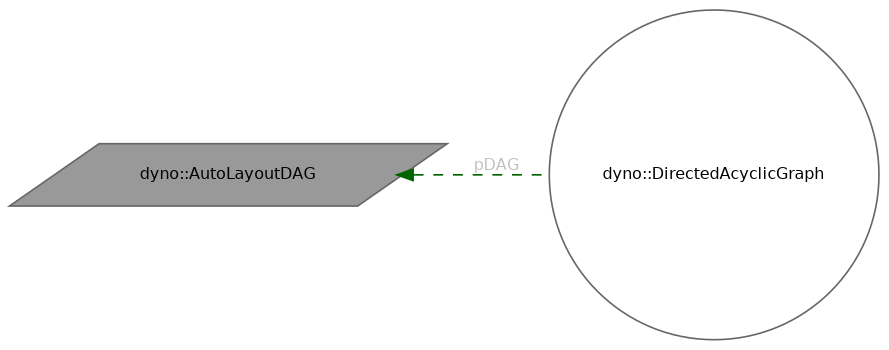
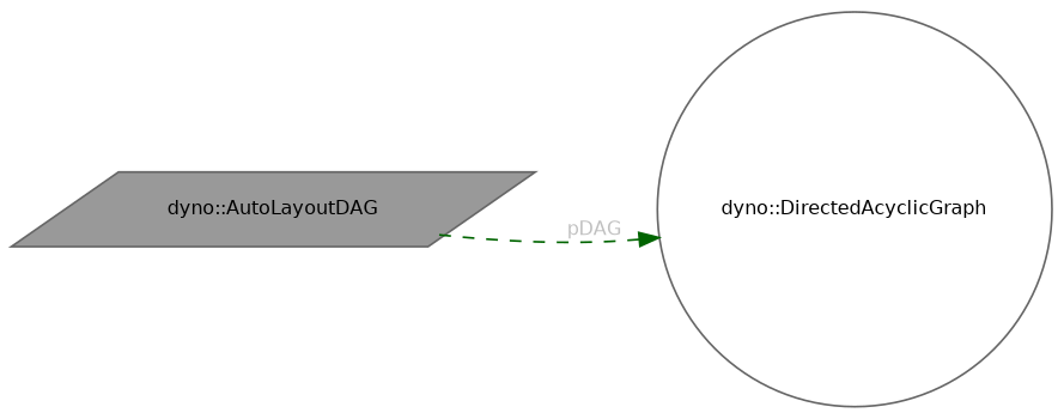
  digraph {
    rankdir=LR
    node [color=gray40 fontname=Helvetica fontsize=10 style=filled]
    n1 [fillcolor=grey60 fontcolor=black height=0.2 label="dyno::AutoLayoutDAG" shape=parallelogram width=0.4]
    n2 [fillcolor=white height=0.2 label="dyno::DirectedAcyclicGraph" shape=circle width=0.4]
-   n1 -> n2 [color=darkgreen dir=back fontcolor=grey fontname=Helvetica fontsize=10 label=" pDAG" labelfontname=Helvetica labelfontsize=10 style=dashed]
+   n2 -> n1 [color=darkgreen dir=back fontcolor=grey fontname=Helvetica fontsize=10 label=" pDAG" labelfontname=Helvetica labelfontsize=10 style=dashed]
  }
